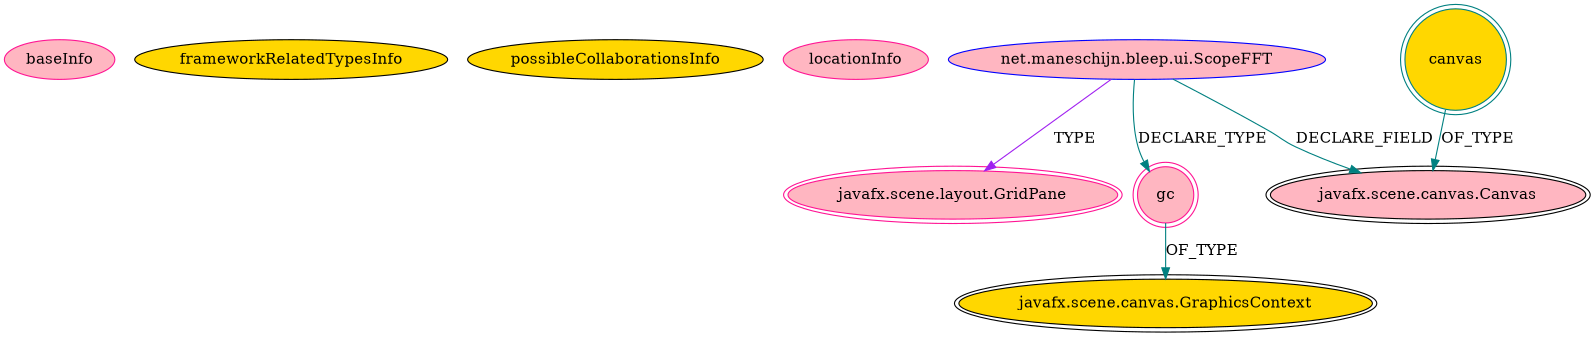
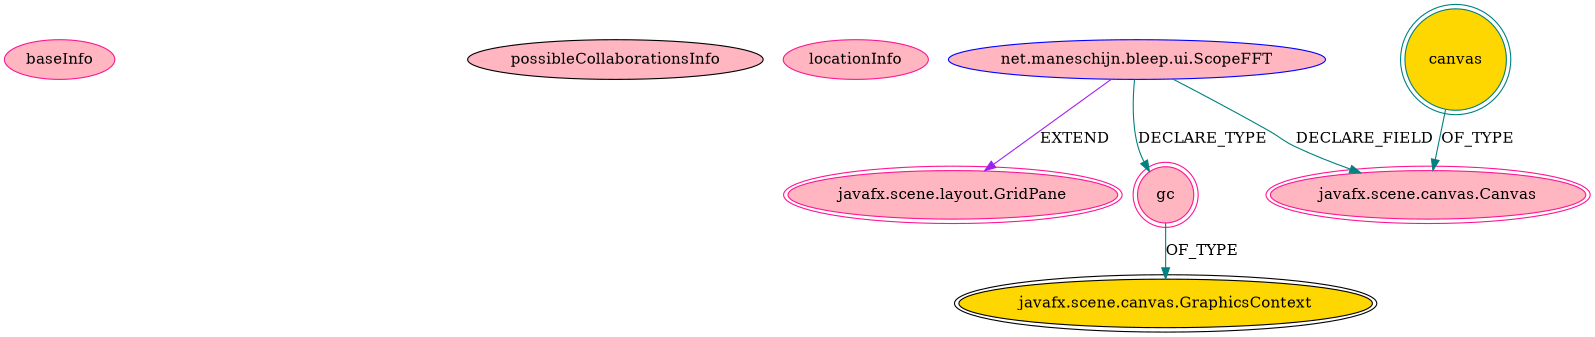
  digraph {
    fontname="DejaVu Serif"
    node [color=deeppink fillcolor=lightpink fontname="DejaVu Serif" style=filled isFrameworkType=true]
    edge [color=teal fontname="DejaVu Serif"]
    baseInfo [category=extension_graph graphId=3769 isAnonymous=false possibleRelation=false isFrameworkType=""]
-   frameworkRelatedTypesInfo [0="javafx.scene.layout.GridPane" color=black fillcolor=gold isFrameworkType=""]
-   possibleCollaborationsInfo [color=black fillcolor=gold isFrameworkType=""]
+   possibleCollaborationsInfo [color=black isFrameworkType=""]
    locationInfo [contextSignature=ScopeFFT filePath="/nielsmaneschijn-8bit/8bit-master/src/net/maneschijn/bleep/ui/ScopeFFT.java" graphId=3769 projectName="nielsmaneschijn-8bit" isFrameworkType=""]
    n5 [color=blue isFrameworkType=false label="net.maneschijn.bleep.ui.ScopeFFT" vertexType=ROOT_CLIENT_CLASS_DECLARATION]
    n6 [label="javafx.scene.layout.GridPane" peripheries=2 vertexType=FRAMEWORK_CLASS_TYPE]
    n7 [label=gc peripheries=2 shape=circle vertexType=FIELD_DECLARATION]
-   n8 [color=black label="javafx.scene.canvas.Canvas" peripheries=2 vertexType=FRAMEWORK_CLASS_TYPE]
+   n8 [label="javafx.scene.canvas.Canvas" peripheries=2 vertexType=FRAMEWORK_CLASS_TYPE]
    n9 [color=teal fillcolor=gold label=canvas peripheries=2 shape=circle vertexType=FIELD_DECLARATION]
    n10 [color=black fillcolor=gold label="javafx.scene.canvas.GraphicsContext" peripheries=2 vertexType=FRAMEWORK_CLASS_TYPE]
-   n5 -> n6 [color=purple label=TYPE]
+   n5 -> n6 [color=purple label=EXTEND]
    n5 -> n7 [label=DECLARE_TYPE]
    n5 -> n8 [label=DECLARE_FIELD]
    n7 -> n10 [label=OF_TYPE]
    n9 -> n8 [label=OF_TYPE]
  }
